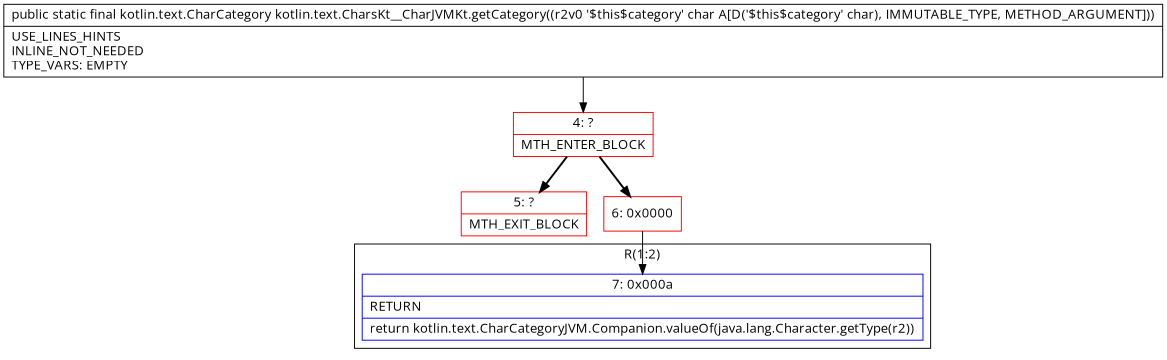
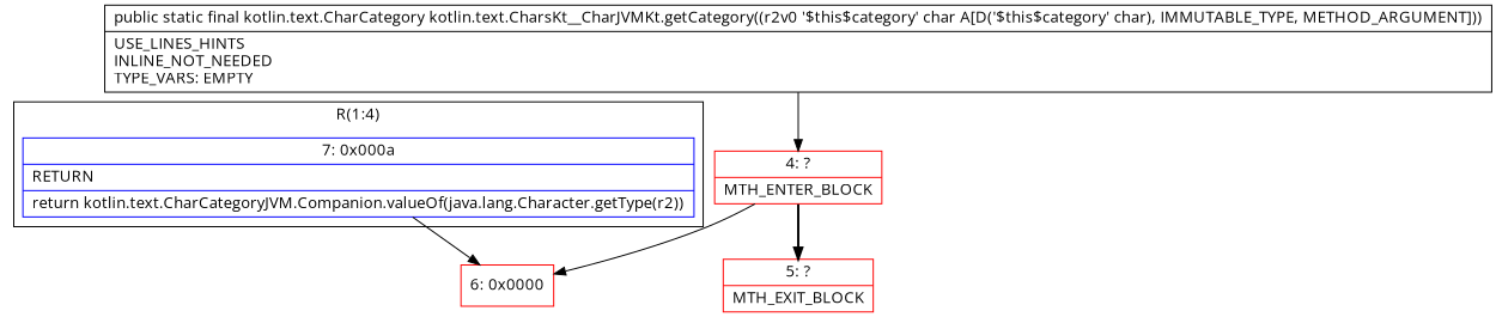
  digraph {
    fontname="Open Sans"
    node [color=red fontname="Open Sans" shape=record]
    edge [fontname="Open Sans" style=bold]
    n1 [color=blue label="{7\:\ 0x000a|RETURN\l|return kotlin.text.CharCategoryJVM.Companion.valueOf(java.lang.Character.getType(r2))\l}"]
    n2 [label="{5\:\ ?|MTH_EXIT_BLOCK\l}"]
    n3 [label="{4\:\ ?|MTH_ENTER_BLOCK\l}"]
    n4 [label="{6\:\ 0x0000}"]
    n5 [label="{public static final kotlin.text.CharCategory kotlin.text.CharsKt__CharJVMKt.getCategory((r2v0 '$this$category' char A[D('$this$category' char), IMMUTABLE_TYPE, METHOD_ARGUMENT]))  | USE_LINES_HINTS\lINLINE_NOT_NEEDED\lTYPE_VARS: EMPTY\l}" color=""]
    subgraph cluster_1 {
-     label="R(1:2)"
+     label="R(1:4)"
      n1
    }
    n3 -> n2
-   n3 -> n4
-   n4 -> n1 [style=solid]
+   n3 -> n4 [style=solid]
+   n1 -> n4 [style=solid]
    n5 -> n3 [style=solid]
  }
